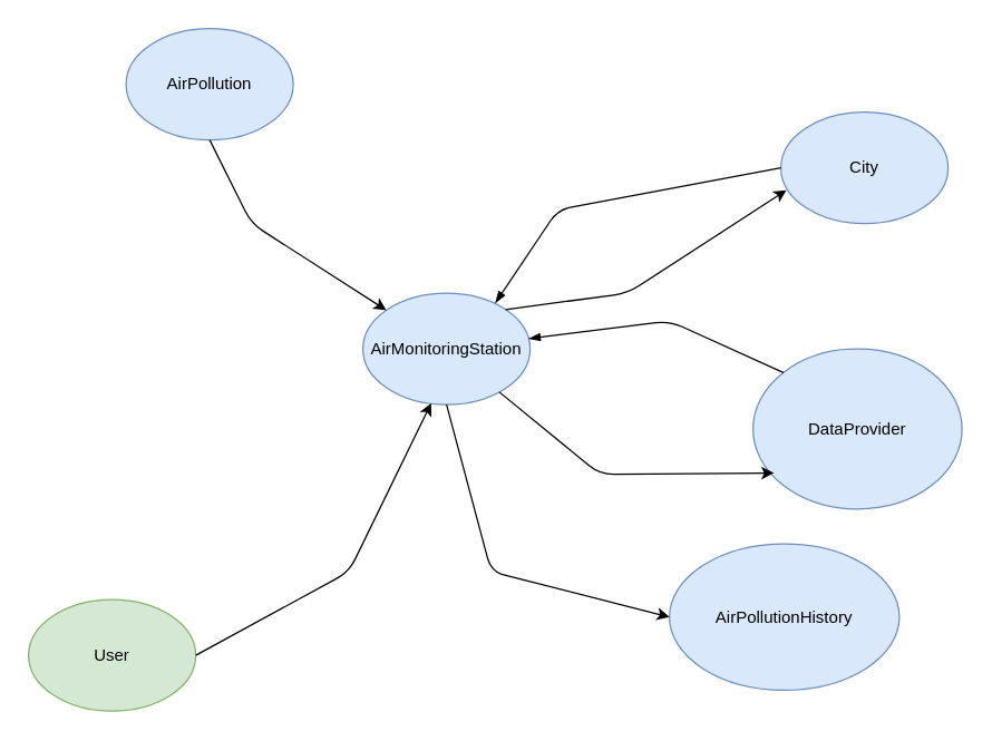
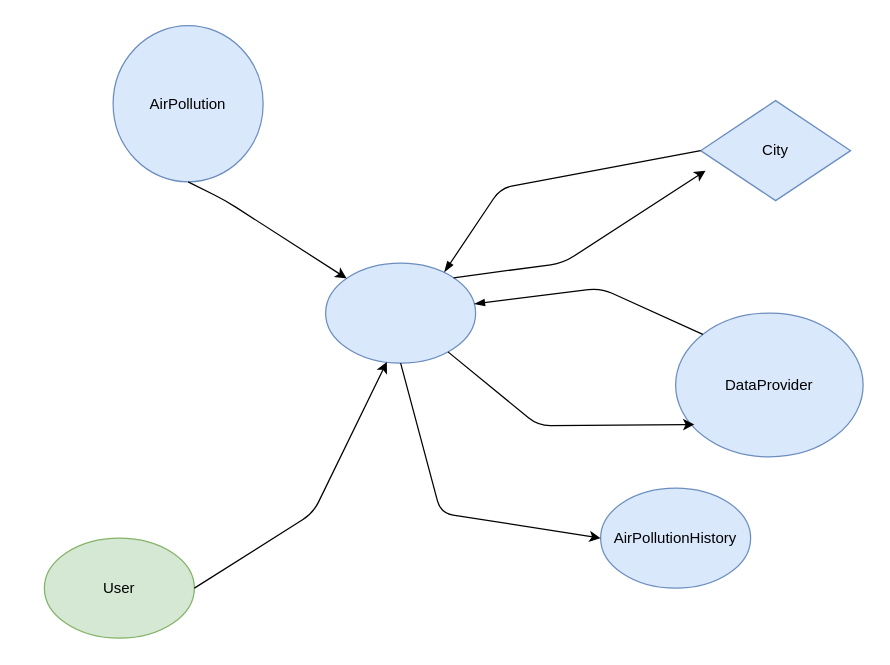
  <mxCell id="0" />
  <mxCell id="1" parent="0" />
  <mxCell id="2" value="" style="ellipse;whiteSpace=wrap;html=1;fillColor=#dae8fc;strokeColor=#6c8ebf;" vertex="1" parent="1"><mxGeometry x="260" y="210" width="120" height="80" as="geometry" /></mxCell>
- <mxCell id="3" value="AirMonitoringStation" style="text;html=1;strokeColor=none;fillColor=none;align=center;verticalAlign=middle;whiteSpace=wrap;rounded=0;" vertex="1" parent="1"><mxGeometry x="300" y="240" width="40" height="20" as="geometry" /></mxCell>
- <mxCell id="4" value="City" style="ellipse;whiteSpace=wrap;html=1;fillColor=#dae8fc;strokeColor=#6c8ebf;" vertex="1" parent="1"><mxGeometry x="560" y="80" width="120" height="80" as="geometry" /></mxCell>
+ <mxCell id="4" value="City" style="rhombus;whiteSpace=wrap;html=1;fillColor=#dae8fc;strokeColor=#6c8ebf;" vertex="1" parent="1"><mxGeometry x="560" y="80" width="120" height="80" as="geometry" /></mxCell>
  <mxCell id="5" value="DataProvider" style="ellipse;whiteSpace=wrap;html=1;fillColor=#dae8fc;strokeColor=#6c8ebf;" vertex="1" parent="1"><mxGeometry x="540" y="250" width="150" height="115" as="geometry" /></mxCell>
  <mxCell id="6" value="" style="endArrow=none;html=1;entryX=0;entryY=0.5;entryDx=0;entryDy=0;exitX=0.792;exitY=0.088;exitDx=0;exitDy=0;exitPerimeter=0;startArrow=blockThin;startFill=1;endFill=0;" edge="1" parent="1" source="2" target="4"><mxGeometry width="50" height="50" relative="1" as="geometry"><mxPoint x="360" y="210" as="sourcePoint" /><mxPoint x="400" y="170" as="targetPoint" /><Array as="points"><mxPoint x="400" y="150" /></Array></mxGeometry></mxCell>
  <mxCell id="7" value="" style="endArrow=classic;html=1;exitX=1;exitY=0;exitDx=0;exitDy=0;entryX=0.033;entryY=0.7;entryDx=0;entryDy=0;entryPerimeter=0;" edge="1" parent="1" source="2" target="4"><mxGeometry width="50" height="50" relative="1" as="geometry"><mxPoint x="430" y="250" as="sourcePoint" /><mxPoint x="480" y="200" as="targetPoint" /><Array as="points"><mxPoint x="450" y="210" /></Array></mxGeometry></mxCell>
  <mxCell id="8" value="" style="endArrow=classic;html=1;entryX=0.1;entryY=0.775;entryDx=0;entryDy=0;entryPerimeter=0;" edge="1" parent="1" source="2" target="5"><mxGeometry width="50" height="50" relative="1" as="geometry"><mxPoint x="299.996" y="395.716" as="sourcePoint" /><mxPoint x="436.53" y="330" as="targetPoint" /><Array as="points"><mxPoint x="430" y="340" /></Array></mxGeometry></mxCell>
  <mxCell id="9" value="" style="endArrow=none;html=1;entryX=0;entryY=0;entryDx=0;entryDy=0;startArrow=blockThin;startFill=1;endFill=0;" edge="1" parent="1" source="2" target="5"><mxGeometry width="50" height="50" relative="1" as="geometry"><mxPoint x="460" y="290" as="sourcePoint" /><mxPoint x="664.96" y="192.96" as="targetPoint" /><Array as="points"><mxPoint x="480" y="230" /></Array></mxGeometry></mxCell>
- <mxCell id="10" value="AirPollution" style="ellipse;whiteSpace=wrap;html=1;fillColor=#dae8fc;strokeColor=#6c8ebf;" vertex="1" parent="1"><mxGeometry x="90" y="20" width="120" height="80" as="geometry" /></mxCell>
+ <mxCell id="10" value="AirPollution" style="ellipse;whiteSpace=wrap;html=1;fillColor=#dae8fc;strokeColor=#6c8ebf;" vertex="1" parent="1"><mxGeometry x="90" y="20" width="120" height="125" as="geometry" /></mxCell>
  <mxCell id="11" value="" style="endArrow=classic;html=1;exitX=0.5;exitY=1;exitDx=0;exitDy=0;" edge="1" parent="1" source="10" target="2"><mxGeometry width="50" height="50" relative="1" as="geometry"><mxPoint x="39.996" y="289.996" as="sourcePoint" /><mxPoint x="241.53" y="204.28" as="targetPoint" /><Array as="points"><mxPoint x="180" y="160" /></Array></mxGeometry></mxCell>
- <mxCell id="12" value="AirPollutionHistory" style="ellipse;whiteSpace=wrap;html=1;fillColor=#dae8fc;strokeColor=#6c8ebf;" vertex="1" parent="1"><mxGeometry x="480" y="390" width="165" height="105" as="geometry" /></mxCell>
+ <mxCell id="12" value="AirPollutionHistory" style="ellipse;whiteSpace=wrap;html=1;fillColor=#dae8fc;strokeColor=#6c8ebf;" vertex="1" parent="1"><mxGeometry x="480" y="390" width="120" height="80" as="geometry" /></mxCell>
  <mxCell id="13" value="" style="endArrow=classic;html=1;entryX=0;entryY=0.5;entryDx=0;entryDy=0;exitX=0.5;exitY=1;exitDx=0;exitDy=0;" edge="1" parent="1" source="2" target="12"><mxGeometry width="50" height="50" relative="1" as="geometry"><mxPoint x="280" y="351.009" as="sourcePoint" /><mxPoint x="474.1" y="382" as="targetPoint" /><Array as="points"><mxPoint x="352.1" y="410" /></Array></mxGeometry></mxCell>
- <mxCell id="14" value="User" style="ellipse;whiteSpace=wrap;html=1;fillColor=#d5e8d4;strokeColor=#82b366;" vertex="1" parent="1"><mxGeometry x="20" y="430" width="120" height="80" as="geometry" /></mxCell>
+ <mxCell id="14" value="User" style="ellipse;whiteSpace=wrap;html=1;fillColor=#d5e8d4;strokeColor=#82b366;" vertex="1" parent="1"><mxGeometry x="35" y="430" width="120" height="80" as="geometry" /></mxCell>
  <mxCell id="15" value="" style="endArrow=classic;html=1;entryX=0.408;entryY=0.988;entryDx=0;entryDy=0;entryPerimeter=0;exitX=1;exitY=0.5;exitDx=0;exitDy=0;" edge="1" parent="1" source="14" target="2"><mxGeometry width="50" height="50" relative="1" as="geometry"><mxPoint x="160" y="469.999" as="sourcePoint" /><mxPoint x="354.1" y="500.99" as="targetPoint" /><Array as="points"><mxPoint x="250" y="410" /></Array></mxGeometry></mxCell>
